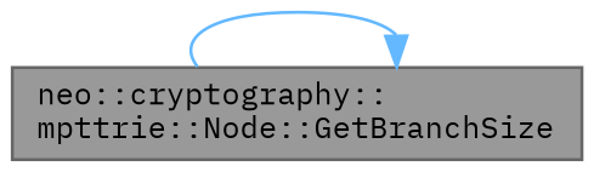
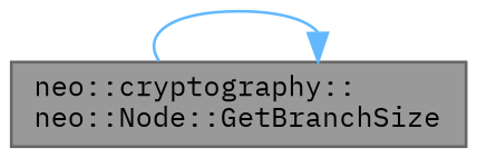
  digraph {
    rankdir=LR
    fontname="IBM Plex Mono"
-   n1 [color=gray40 fillcolor=grey60 fontcolor=black fontname="IBM Plex Mono" fontsize=10 height=0.2 label="neo::cryptography::\lmpttrie::Node::GetBranchSize" shape=box style=filled width=0.4]
+   n1 [color=gray40 fillcolor=grey60 fontcolor=black fontname="IBM Plex Mono" fontsize=10 height=0.2 label="neo::cryptography::\lneo::Node::GetBranchSize" shape=box style=filled width=0.4]
    n1 -> n1 [color=steelblue1 fontname="IBM Plex Mono" fontsize=10 labelfontname=Helvetica labelfontsize=10 style=solid]
  }
